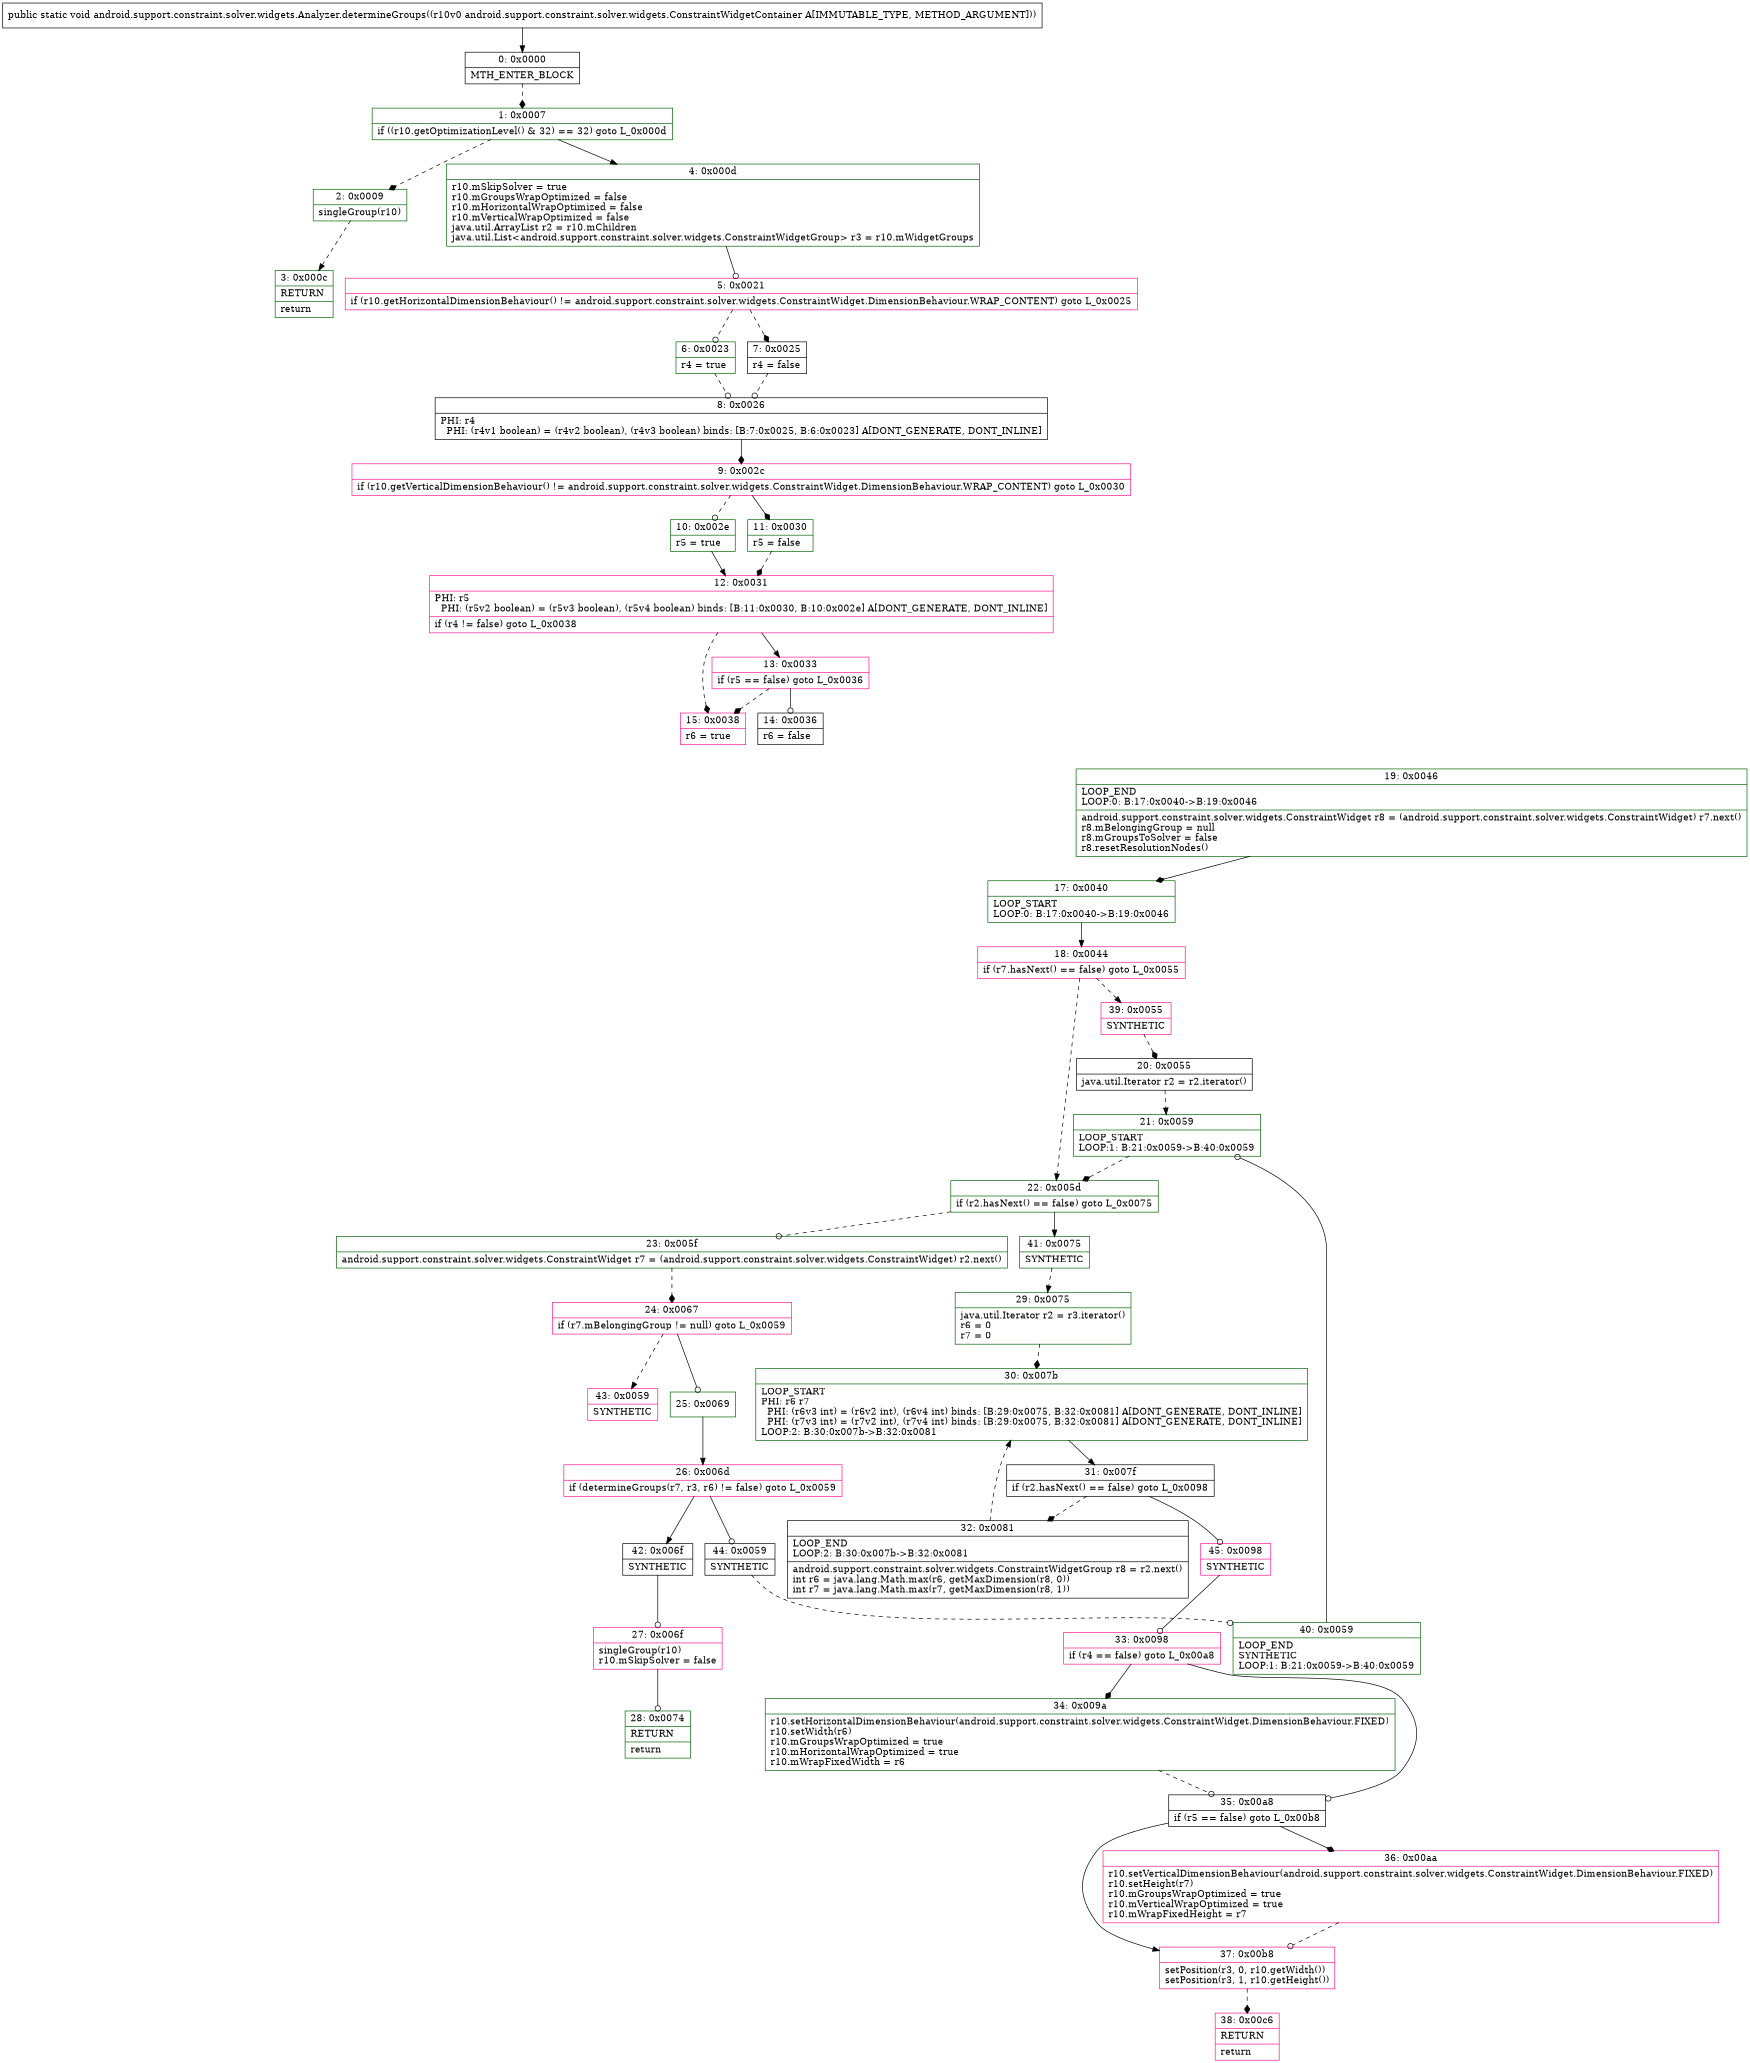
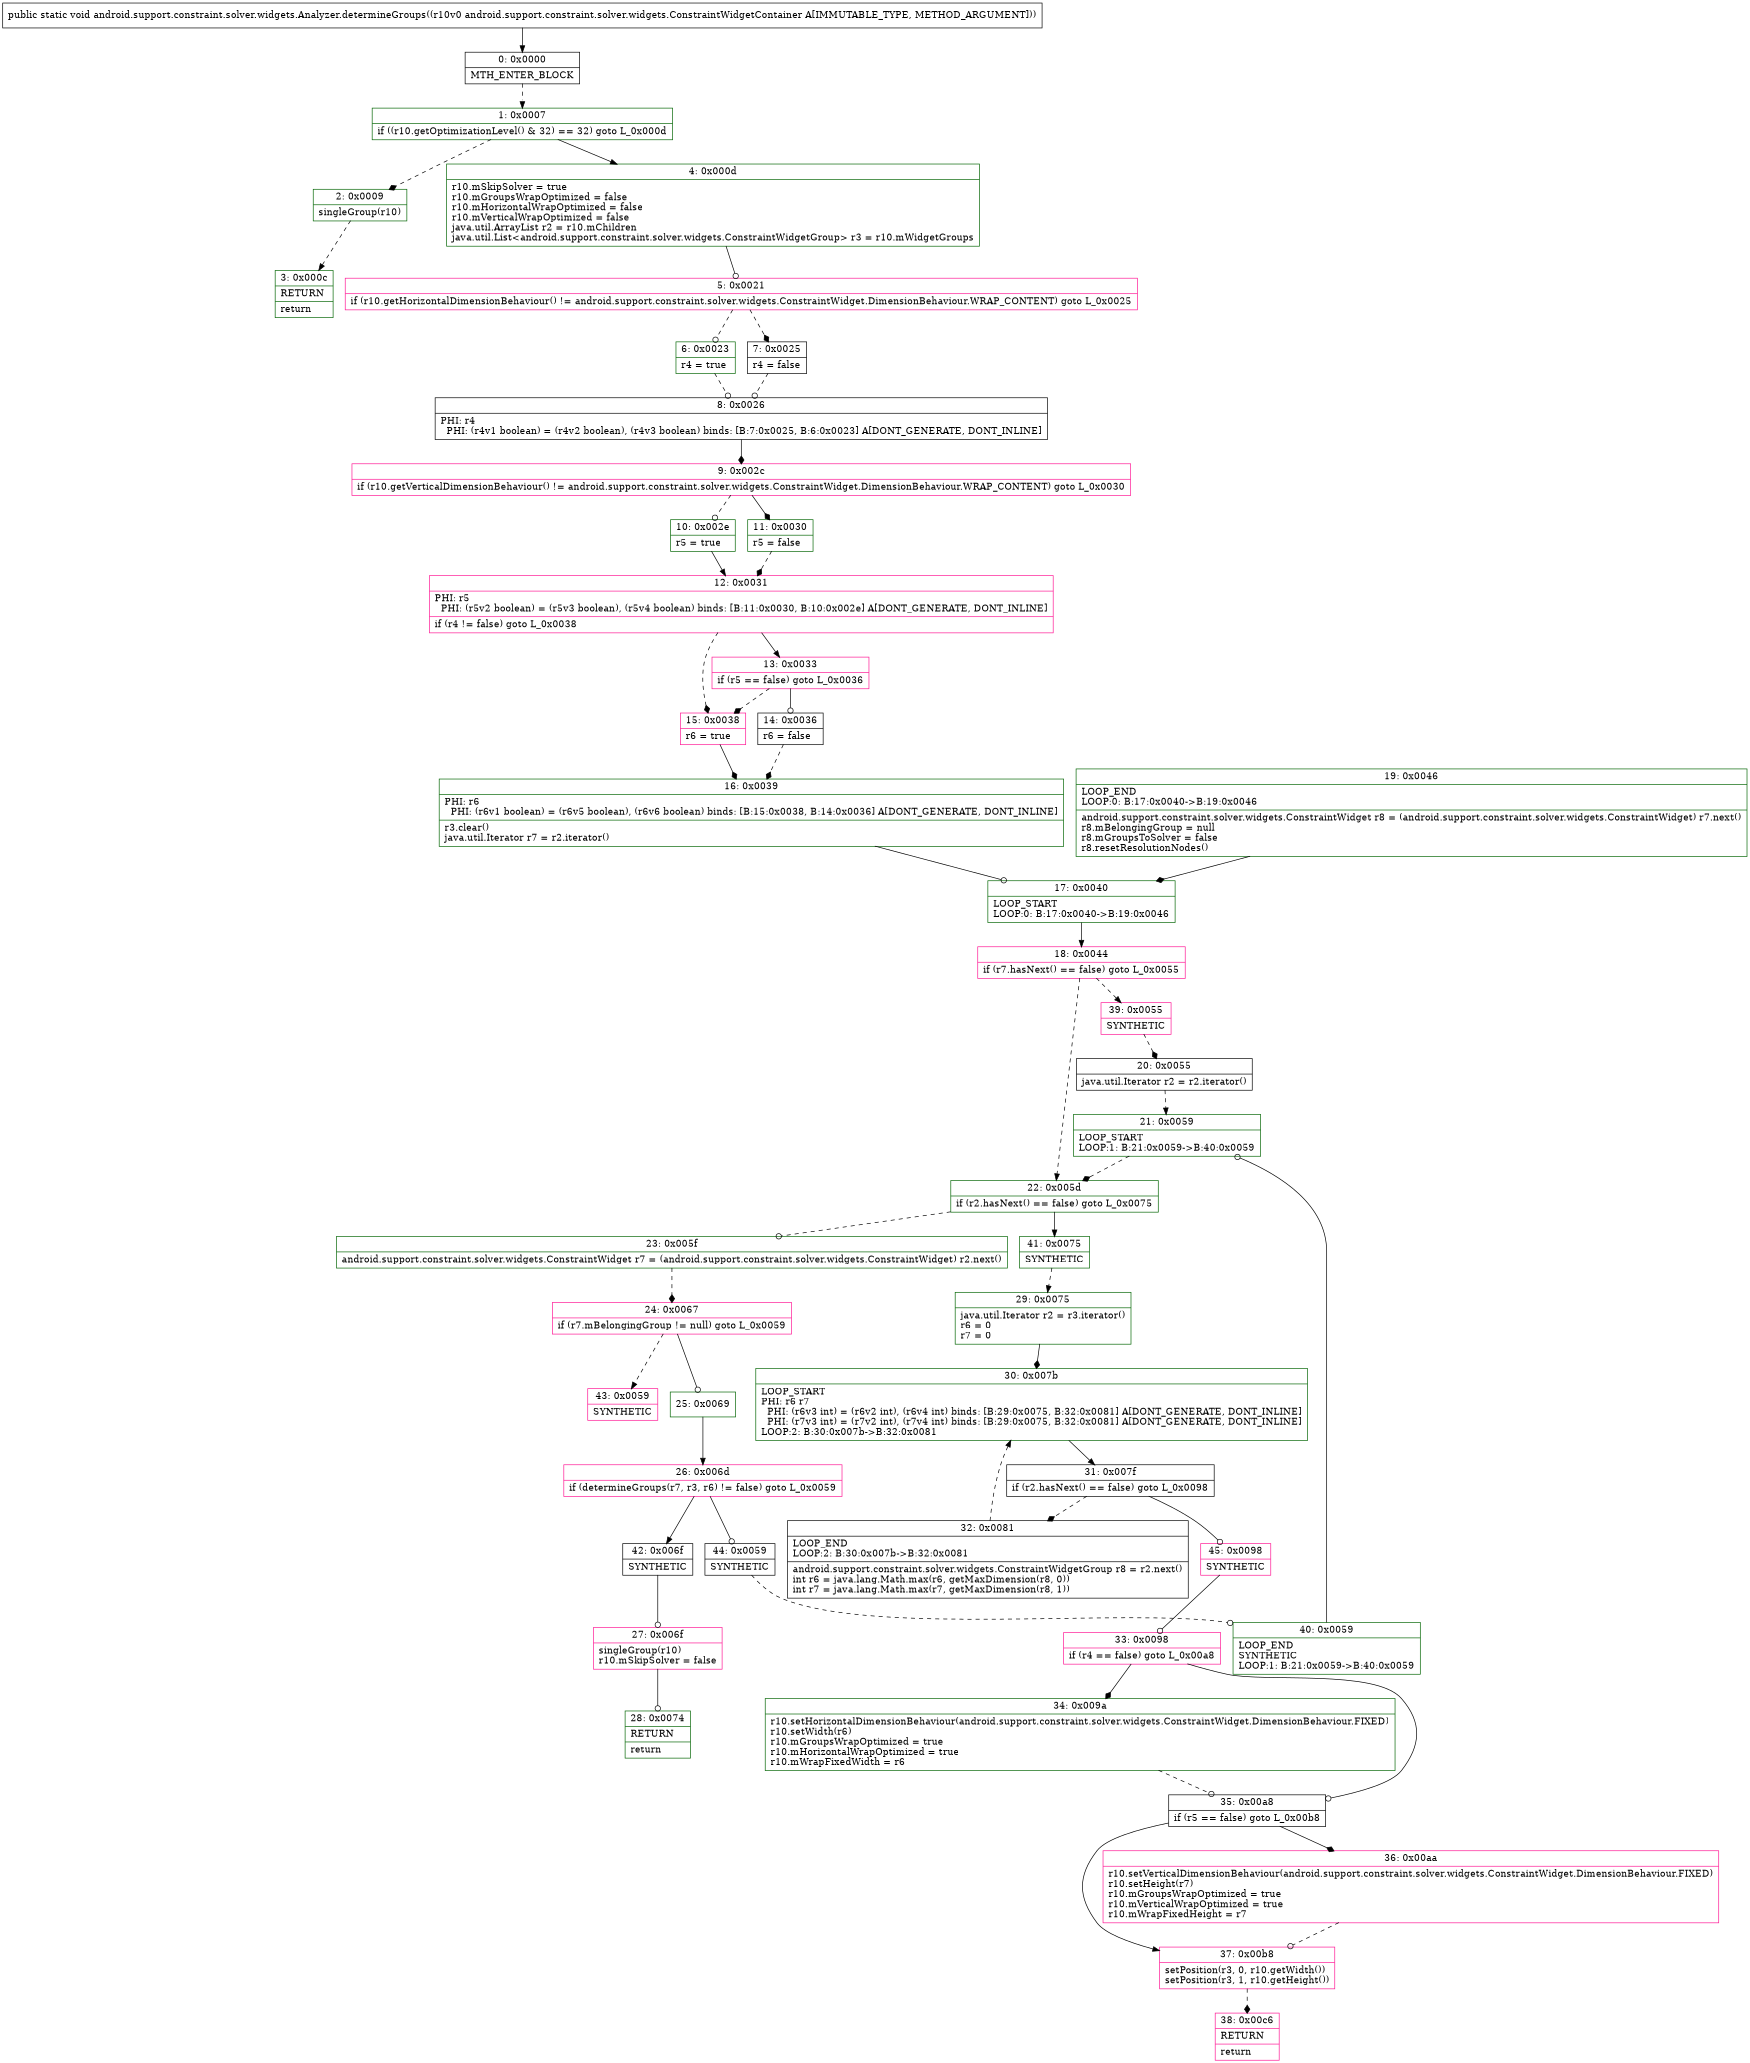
  digraph {
    fontname="DejaVu Serif"
    node [color=darkgreen fontname="DejaVu Serif" shape=record]
    edge [arrowhead=diamond fontname="DejaVu Serif" style=solid]
    n1 [color=black label="{0\:\ 0x0000|MTH_ENTER_BLOCK\l}"]
    n2 [label="{1\:\ 0x0007|if ((r10.getOptimizationLevel() & 32) == 32) goto L_0x000d\l}"]
    n3 [label="{2\:\ 0x0009|singleGroup(r10)\l}"]
    n4 [label="{4\:\ 0x000d|r10.mSkipSolver = true\lr10.mGroupsWrapOptimized = false\lr10.mHorizontalWrapOptimized = false\lr10.mVerticalWrapOptimized = false\ljava.util.ArrayList r2 = r10.mChildren\ljava.util.List\<android.support.constraint.solver.widgets.ConstraintWidgetGroup\> r3 = r10.mWidgetGroups\l}"]
    n5 [label="{3\:\ 0x000c|RETURN\l|return\l}"]
    n6 [color=deeppink label="{5\:\ 0x0021|if (r10.getHorizontalDimensionBehaviour() != android.support.constraint.solver.widgets.ConstraintWidget.DimensionBehaviour.WRAP_CONTENT) goto L_0x0025\l}"]
    n7 [label="{6\:\ 0x0023|r4 = true\l}"]
    n8 [color=black label="{7\:\ 0x0025|r4 = false\l}"]
    n9 [color=black label="{8\:\ 0x0026|PHI: r4 \l  PHI: (r4v1 boolean) = (r4v2 boolean), (r4v3 boolean) binds: [B:7:0x0025, B:6:0x0023] A[DONT_GENERATE, DONT_INLINE]\l}"]
    n10 [color=deeppink label="{9\:\ 0x002c|if (r10.getVerticalDimensionBehaviour() != android.support.constraint.solver.widgets.ConstraintWidget.DimensionBehaviour.WRAP_CONTENT) goto L_0x0030\l}"]
    n11 [label="{10\:\ 0x002e|r5 = true\l}"]
    n12 [label="{11\:\ 0x0030|r5 = false\l}"]
    n13 [color=deeppink label="{12\:\ 0x0031|PHI: r5 \l  PHI: (r5v2 boolean) = (r5v3 boolean), (r5v4 boolean) binds: [B:11:0x0030, B:10:0x002e] A[DONT_GENERATE, DONT_INLINE]\l|if (r4 != false) goto L_0x0038\l}"]
    n14 [color=deeppink label="{13\:\ 0x0033|if (r5 == false) goto L_0x0036\l}"]
    n15 [color=deeppink label="{15\:\ 0x0038|r6 = true\l}"]
    n16 [color=black label="{14\:\ 0x0036|r6 = false\l}"]
+   n17 [label="{16\:\ 0x0039|PHI: r6 \l  PHI: (r6v1 boolean) = (r6v5 boolean), (r6v6 boolean) binds: [B:15:0x0038, B:14:0x0036] A[DONT_GENERATE, DONT_INLINE]\l|r3.clear()\ljava.util.Iterator r7 = r2.iterator()\l}"]
    n18 [label="{17\:\ 0x0040|LOOP_START\lLOOP:0: B:17:0x0040\-\>B:19:0x0046\l}"]
    n19 [color=deeppink label="{18\:\ 0x0044|if (r7.hasNext() == false) goto L_0x0055\l}"]
    n20 [color=deeppink label="{39\:\ 0x0055|SYNTHETIC\l}"]
    n21 [label="{22\:\ 0x005d|if (r2.hasNext() == false) goto L_0x0075\l}"]
    n22 [label="{19\:\ 0x0046|LOOP_END\lLOOP:0: B:17:0x0040\-\>B:19:0x0046\l|android.support.constraint.solver.widgets.ConstraintWidget r8 = (android.support.constraint.solver.widgets.ConstraintWidget) r7.next()\lr8.mBelongingGroup = null\lr8.mGroupsToSolver = false\lr8.resetResolutionNodes()\l}"]
    n23 [color=black label="{20\:\ 0x0055|java.util.Iterator r2 = r2.iterator()\l}"]
    n24 [label="{21\:\ 0x0059|LOOP_START\lLOOP:1: B:21:0x0059\-\>B:40:0x0059\l}"]
    n25 [label="{23\:\ 0x005f|android.support.constraint.solver.widgets.ConstraintWidget r7 = (android.support.constraint.solver.widgets.ConstraintWidget) r2.next()\l}"]
    n26 [label="{41\:\ 0x0075|SYNTHETIC\l}"]
    n27 [color=deeppink label="{24\:\ 0x0067|if (r7.mBelongingGroup != null) goto L_0x0059\l}"]
    n28 [label="{29\:\ 0x0075|java.util.Iterator r2 = r3.iterator()\lr6 = 0\lr7 = 0\l}"]
    n29 [label="{25\:\ 0x0069}"]
    n30 [color=deeppink label="{43\:\ 0x0059|SYNTHETIC\l}"]
    n31 [color=deeppink label="{26\:\ 0x006d|if (determineGroups(r7, r3, r6) != false) goto L_0x0059\l}"]
    n32 [color=black label="{42\:\ 0x006f|SYNTHETIC\l}"]
    n33 [color=black label="{44\:\ 0x0059|SYNTHETIC\l}"]
    n34 [color=deeppink label="{27\:\ 0x006f|singleGroup(r10)\lr10.mSkipSolver = false\l}"]
    n35 [label="{40\:\ 0x0059|LOOP_END\lSYNTHETIC\lLOOP:1: B:21:0x0059\-\>B:40:0x0059\l}"]
    n36 [label="{28\:\ 0x0074|RETURN\l|return\l}"]
    n37 [label="{30\:\ 0x007b|LOOP_START\lPHI: r6 r7 \l  PHI: (r6v3 int) = (r6v2 int), (r6v4 int) binds: [B:29:0x0075, B:32:0x0081] A[DONT_GENERATE, DONT_INLINE]\l  PHI: (r7v3 int) = (r7v2 int), (r7v4 int) binds: [B:29:0x0075, B:32:0x0081] A[DONT_GENERATE, DONT_INLINE]\lLOOP:2: B:30:0x007b\-\>B:32:0x0081\l}"]
    n38 [color=black label="{31\:\ 0x007f|if (r2.hasNext() == false) goto L_0x0098\l}"]
    n39 [color=black label="{32\:\ 0x0081|LOOP_END\lLOOP:2: B:30:0x007b\-\>B:32:0x0081\l|android.support.constraint.solver.widgets.ConstraintWidgetGroup r8 = r2.next()\lint r6 = java.lang.Math.max(r6, getMaxDimension(r8, 0))\lint r7 = java.lang.Math.max(r7, getMaxDimension(r8, 1))\l}"]
    n40 [color=deeppink label="{45\:\ 0x0098|SYNTHETIC\l}"]
    n41 [color=deeppink label="{33\:\ 0x0098|if (r4 == false) goto L_0x00a8\l}"]
    n42 [label="{34\:\ 0x009a|r10.setHorizontalDimensionBehaviour(android.support.constraint.solver.widgets.ConstraintWidget.DimensionBehaviour.FIXED)\lr10.setWidth(r6)\lr10.mGroupsWrapOptimized = true\lr10.mHorizontalWrapOptimized = true\lr10.mWrapFixedWidth = r6\l}"]
    n43 [color=black label="{35\:\ 0x00a8|if (r5 == false) goto L_0x00b8\l}"]
    n44 [color=deeppink label="{36\:\ 0x00aa|r10.setVerticalDimensionBehaviour(android.support.constraint.solver.widgets.ConstraintWidget.DimensionBehaviour.FIXED)\lr10.setHeight(r7)\lr10.mGroupsWrapOptimized = true\lr10.mVerticalWrapOptimized = true\lr10.mWrapFixedHeight = r7\l}"]
    n45 [color=deeppink label="{37\:\ 0x00b8|setPosition(r3, 0, r10.getWidth())\lsetPosition(r3, 1, r10.getHeight())\l}"]
    n46 [color=deeppink label="{38\:\ 0x00c6|RETURN\l|return\l}"]
    n47 [color=black label="{public static void android.support.constraint.solver.widgets.Analyzer.determineGroups((r10v0 android.support.constraint.solver.widgets.ConstraintWidgetContainer A[IMMUTABLE_TYPE, METHOD_ARGUMENT])) }"]
-   n1 -> n2 [style=dashed]
+   n1 -> n2 [arrowhead=normal style=dashed]
    n2 -> n3 [style=dashed]
    n2 -> n4 [arrowhead=normal]
    n3 -> n5 [arrowhead=normal style=dashed]
    n4 -> n6 [arrowhead=odot]
    n6 -> n7 [arrowhead=odot style=dashed]
    n6 -> n8 [style=dashed]
    n7 -> n9 [arrowhead=odot style=dashed]
    n8 -> n9 [arrowhead=odot style=dashed]
    n9 -> n10
    n10 -> n11 [arrowhead=odot style=dashed]
    n10 -> n12
    n11 -> n13 [arrowhead=normal]
    n12 -> n13 [style=dashed]
    n13 -> n14 [arrowhead=normal]
    n13 -> n15 [style=dashed]
    n14 -> n15 [style=dashed]
    n14 -> n16 [arrowhead=odot]
+   n15 -> n17
+   n16 -> n17 [style=dashed]
+   n17 -> n18 [arrowhead=odot]
    n18 -> n19 [arrowhead=normal]
    n19 -> n20 [arrowhead=normal style=dashed]
    n19 -> n21 [arrowhead=normal style=dashed]
    n20 -> n23 [style=dashed]
    n21 -> n25 [arrowhead=odot style=dashed]
    n21 -> n26 [arrowhead=normal]
    n22 -> n18
    n23 -> n24 [arrowhead=normal style=dashed]
    n24 -> n21 [style=dashed]
    n25 -> n27 [style=dashed]
    n26 -> n28 [arrowhead=normal style=dashed]
    n27 -> n29 [arrowhead=odot]
    n27 -> n30 [arrowhead=normal style=dashed]
-   n28 -> n37 [style=dashed]
+   n28 -> n37
    n29 -> n31 [arrowhead=normal]
    n31 -> n32 [arrowhead=normal]
    n31 -> n33 [arrowhead=odot]
    n32 -> n34 [arrowhead=odot]
    n33 -> n35 [arrowhead=odot style=dashed]
    n34 -> n36 [arrowhead=odot]
    n35 -> n24 [arrowhead=odot]
    n37 -> n38 [arrowhead=normal]
    n38 -> n39 [style=dashed]
    n38 -> n40 [arrowhead=odot]
    n39 -> n37 [arrowhead=normal style=dashed]
    n40 -> n41 [arrowhead=odot]
    n41 -> n42
    n41 -> n43 [arrowhead=odot]
    n42 -> n43 [arrowhead=odot style=dashed]
    n43 -> n44
    n43 -> n45 [arrowhead=normal]
    n44 -> n45 [arrowhead=odot style=dashed]
    n45 -> n46 [style=dashed]
    n47 -> n1 [arrowhead=normal]
  }
